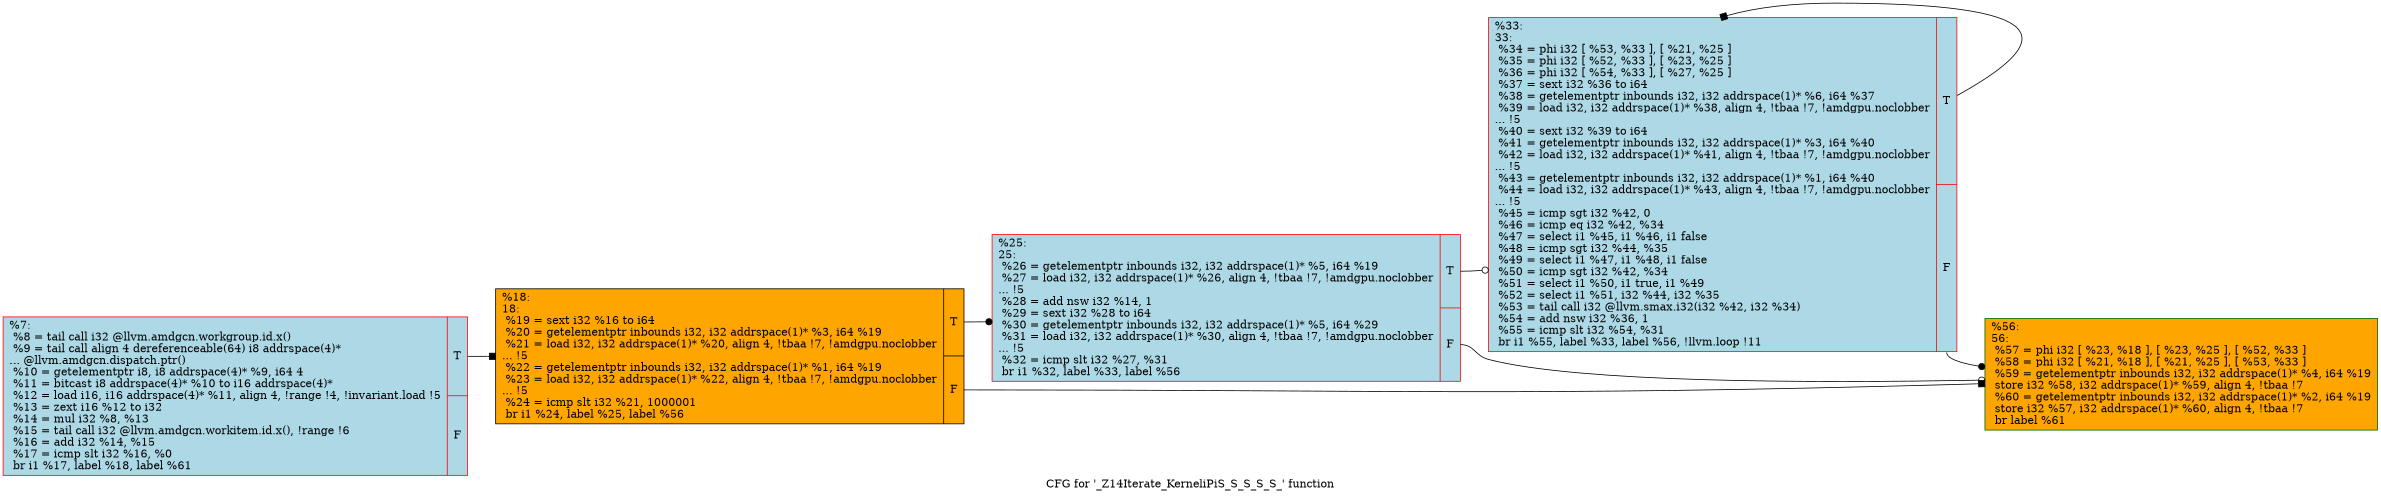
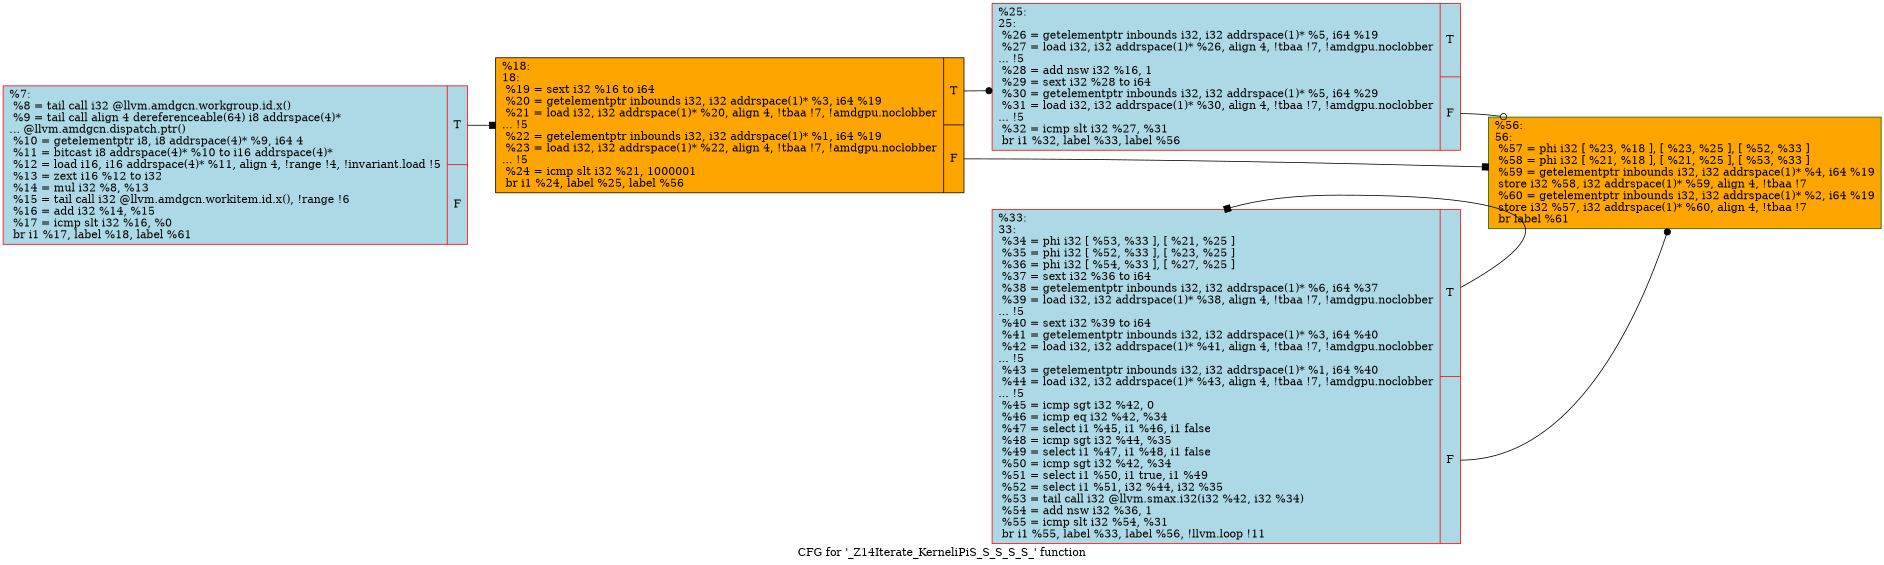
  digraph {
    label="CFG for '_Z14Iterate_KerneliPiS_S_S_S_S_' function"
    rankdir=LR
    node [color=red fillcolor=lightblue shape=record style=filled]
    edge [arrowhead=box tailport=s0]
    n1 [label="{%7:\l  %8 = tail call i32 @llvm.amdgcn.workgroup.id.x()\l  %9 = tail call align 4 dereferenceable(64) i8 addrspace(4)*\l... @llvm.amdgcn.dispatch.ptr()\l  %10 = getelementptr i8, i8 addrspace(4)* %9, i64 4\l  %11 = bitcast i8 addrspace(4)* %10 to i16 addrspace(4)*\l  %12 = load i16, i16 addrspace(4)* %11, align 4, !range !4, !invariant.load !5\l  %13 = zext i16 %12 to i32\l  %14 = mul i32 %8, %13\l  %15 = tail call i32 @llvm.amdgcn.workitem.id.x(), !range !6\l  %16 = add i32 %14, %15\l  %17 = icmp slt i32 %16, %0\l  br i1 %17, label %18, label %61\l|{<s0>T|<s1>F}}"]
    n2 [color=black fillcolor=orange label="{%18:\l18:                                               \l  %19 = sext i32 %16 to i64\l  %20 = getelementptr inbounds i32, i32 addrspace(1)* %3, i64 %19\l  %21 = load i32, i32 addrspace(1)* %20, align 4, !tbaa !7, !amdgpu.noclobber\l... !5\l  %22 = getelementptr inbounds i32, i32 addrspace(1)* %1, i64 %19\l  %23 = load i32, i32 addrspace(1)* %22, align 4, !tbaa !7, !amdgpu.noclobber\l... !5\l  %24 = icmp slt i32 %21, 1000001\l  br i1 %24, label %25, label %56\l|{<s0>T|<s1>F}}"]
-   n3 [label="{%25:\l25:                                               \l  %26 = getelementptr inbounds i32, i32 addrspace(1)* %5, i64 %19\l  %27 = load i32, i32 addrspace(1)* %26, align 4, !tbaa !7, !amdgpu.noclobber\l... !5\l  %28 = add nsw i32 %14, 1\l  %29 = sext i32 %28 to i64\l  %30 = getelementptr inbounds i32, i32 addrspace(1)* %5, i64 %29\l  %31 = load i32, i32 addrspace(1)* %30, align 4, !tbaa !7, !amdgpu.noclobber\l... !5\l  %32 = icmp slt i32 %27, %31\l  br i1 %32, label %33, label %56\l|{<s0>T|<s1>F}}"]
+   n3 [label="{%25:\l25:                                               \l  %26 = getelementptr inbounds i32, i32 addrspace(1)* %5, i64 %19\l  %27 = load i32, i32 addrspace(1)* %26, align 4, !tbaa !7, !amdgpu.noclobber\l... !5\l  %28 = add nsw i32 %16, 1\l  %29 = sext i32 %28 to i64\l  %30 = getelementptr inbounds i32, i32 addrspace(1)* %5, i64 %29\l  %31 = load i32, i32 addrspace(1)* %30, align 4, !tbaa !7, !amdgpu.noclobber\l... !5\l  %32 = icmp slt i32 %27, %31\l  br i1 %32, label %33, label %56\l|{<s0>T|<s1>F}}"]
    n4 [color=darkgreen fillcolor=orange label="{%56:\l56:                                               \l  %57 = phi i32 [ %23, %18 ], [ %23, %25 ], [ %52, %33 ]\l  %58 = phi i32 [ %21, %18 ], [ %21, %25 ], [ %53, %33 ]\l  %59 = getelementptr inbounds i32, i32 addrspace(1)* %4, i64 %19\l  store i32 %58, i32 addrspace(1)* %59, align 4, !tbaa !7\l  %60 = getelementptr inbounds i32, i32 addrspace(1)* %2, i64 %19\l  store i32 %57, i32 addrspace(1)* %60, align 4, !tbaa !7\l  br label %61\l}"]
    n5 [label="{%33:\l33:                                               \l  %34 = phi i32 [ %53, %33 ], [ %21, %25 ]\l  %35 = phi i32 [ %52, %33 ], [ %23, %25 ]\l  %36 = phi i32 [ %54, %33 ], [ %27, %25 ]\l  %37 = sext i32 %36 to i64\l  %38 = getelementptr inbounds i32, i32 addrspace(1)* %6, i64 %37\l  %39 = load i32, i32 addrspace(1)* %38, align 4, !tbaa !7, !amdgpu.noclobber\l... !5\l  %40 = sext i32 %39 to i64\l  %41 = getelementptr inbounds i32, i32 addrspace(1)* %3, i64 %40\l  %42 = load i32, i32 addrspace(1)* %41, align 4, !tbaa !7, !amdgpu.noclobber\l... !5\l  %43 = getelementptr inbounds i32, i32 addrspace(1)* %1, i64 %40\l  %44 = load i32, i32 addrspace(1)* %43, align 4, !tbaa !7, !amdgpu.noclobber\l... !5\l  %45 = icmp sgt i32 %42, 0\l  %46 = icmp eq i32 %42, %34\l  %47 = select i1 %45, i1 %46, i1 false\l  %48 = icmp sgt i32 %44, %35\l  %49 = select i1 %47, i1 %48, i1 false\l  %50 = icmp sgt i32 %42, %34\l  %51 = select i1 %50, i1 true, i1 %49\l  %52 = select i1 %51, i32 %44, i32 %35\l  %53 = tail call i32 @llvm.smax.i32(i32 %42, i32 %34)\l  %54 = add nsw i32 %36, 1\l  %55 = icmp slt i32 %54, %31\l  br i1 %55, label %33, label %56, !llvm.loop !11\l|{<s0>T|<s1>F}}"]
    n1 -> n2
    n2 -> n3 [arrowhead=dot]
    n2 -> n4 [tailport=s1]
    n3 -> n4 [arrowhead=odot tailport=s1]
-   n3 -> n5 [arrowhead=odot]
    n5 -> n4 [arrowhead=dot tailport=s1]
    n5 -> n5
  }
